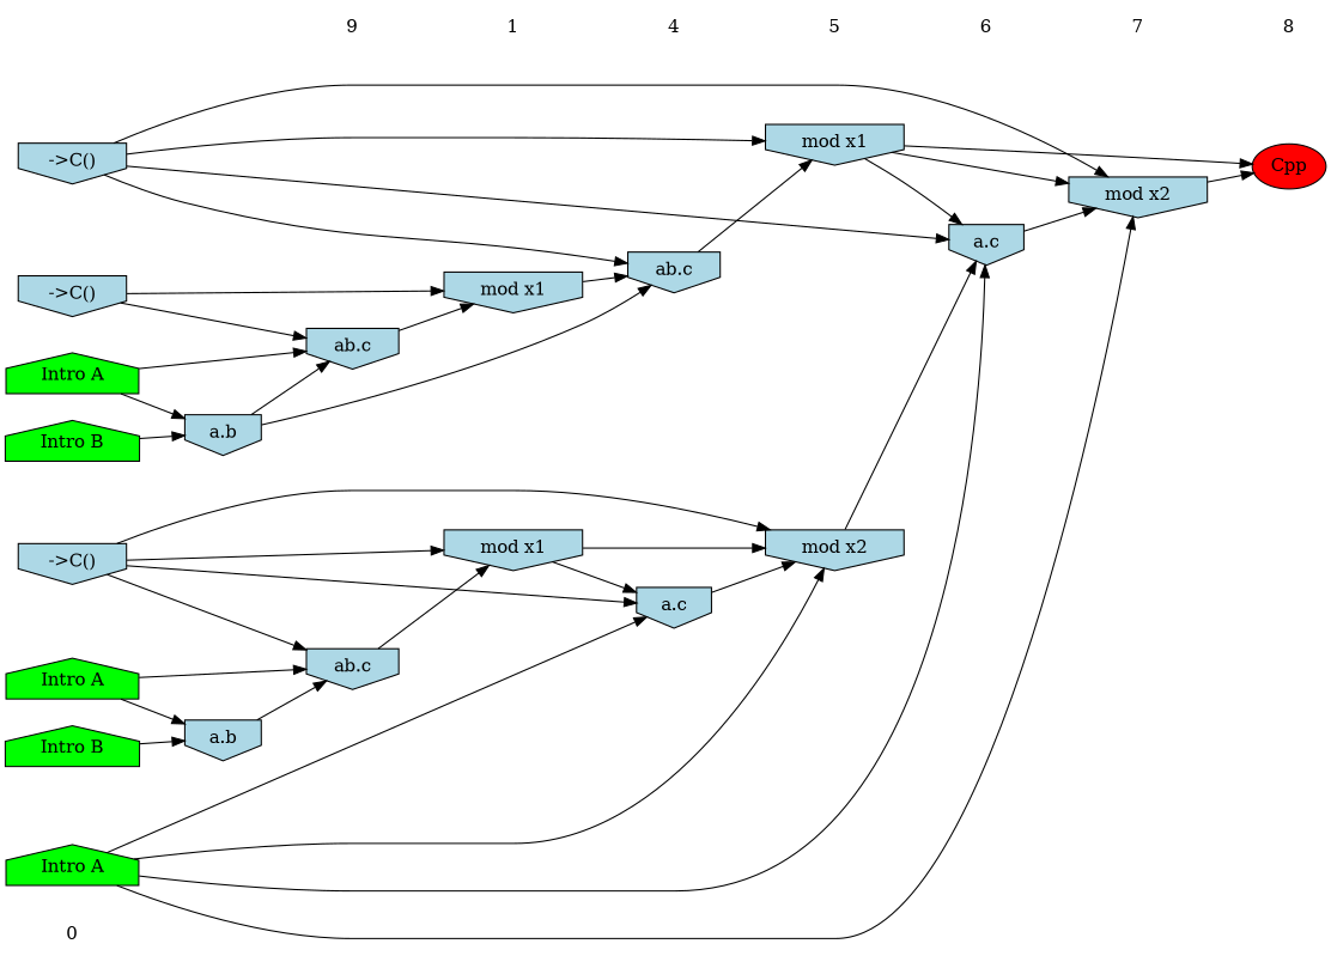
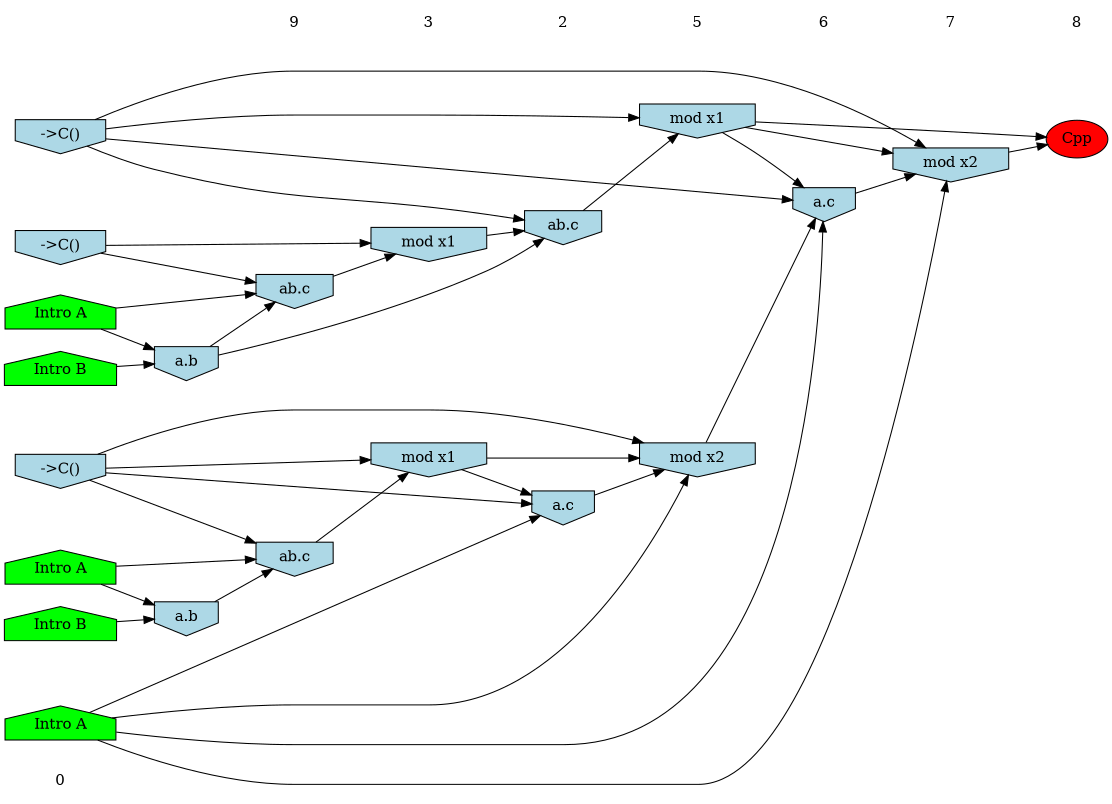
  digraph {
    rankdir=LR
    ranksep=.5
    node [shape=invhouse fillcolor=lightblue style=filled]
    0 [shape=plaintext fillcolor="" style=""]
    n2 [fillcolor=green label="Intro A" shape=house]
    n3 [fillcolor=green label="Intro A" shape=house]
    n4 [fillcolor=green label="Intro B" shape=house]
    n5 [fillcolor=green label="Intro B" shape=house]
    n6 [fillcolor=green label="Intro A" shape=house]
    n7 [label="->C()"]
    n8 [label="->C()"]
    n9 [label="->C()"]
    n10 [label="a.b"]
    n11 [label="a.b"]
    n12 [label=9 shape=plaintext fillcolor="" style=""]
    n13 [label="ab.c"]
    n14 [label="ab.c"]
-   3 [shape=plaintext label=1 fillcolor="" style=""]
+   3 [shape=plaintext fillcolor="" style=""]
    n16 [label="mod x1"]
    n17 [label="mod x1"]
-   4 [shape=plaintext fillcolor="" style=""]
+   4 [shape=plaintext label=2 fillcolor="" style=""]
    n19 [label="ab.c"]
    n20 [label="a.c"]
    5 [shape=plaintext fillcolor="" style=""]
    n22 [label="mod x1"]
    n23 [label="mod x2"]
    6 [shape=plaintext fillcolor="" style=""]
    n25 [label="a.c"]
    7 [shape=plaintext fillcolor="" style=""]
    n27 [label="mod x2"]
    8 [shape=plaintext fillcolor="" style=""]
    n29 [fillcolor=red label=Cpp shape=""]
    subgraph sub_1 {
      rank=same
      0
      n2
      n3
      n4
      n5
      n6
      n7
      n8
      n9
    }
    subgraph sub_2 {
      rank=same
      n10
      n11
    }
    subgraph sub_3 {
      rank=same
      n12
      n13
      n14
    }
    subgraph sub_4 {
      rank=same
      3
      n16
      n17
    }
    subgraph sub_5 {
      rank=same
      4
      n19
      n20
    }
    subgraph sub_6 {
      rank=same
      5
      n22
      n23
    }
    subgraph sub_7 {
      rank=same
      6
      n25
    }
    subgraph sub_8 {
      rank=same
      7
      n27
    }
    subgraph sub_9 {
      rank=same
      8
      n29
    }
    n2 -> n10
    n2 -> n13
    n3 -> n11
    n3 -> n14
    n4 -> n10
    n5 -> n11
    n6 -> n20
    n6 -> n23
    n6 -> n25
    n6 -> n27
    n7 -> n19
    n7 -> n22
    n7 -> n25
    n7 -> n27
    n8 -> n14
    n8 -> n17
    n9 -> n13
    n9 -> n16
    n9 -> n20
    n9 -> n23
    n10 -> n13
    n11 -> n14
    n11 -> n19
    n12 -> 3 [style=invis]
    n13 -> n16
    n14 -> n17
    3 -> 4 [style=invis]
    n16 -> n20
    n16 -> n23
    n17 -> n19
    4 -> 5 [style=invis]
    n19 -> n22
    n20 -> n23
    5 -> 6 [style=invis]
    n22 -> n25
    n22 -> n27
    n22 -> n29
    n23 -> n25
    6 -> 7 [style=invis]
    n25 -> n27
    7 -> 8 [style=invis]
    n27 -> n29
  }
